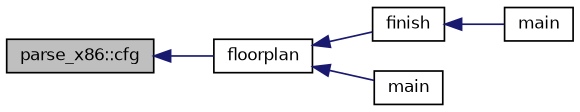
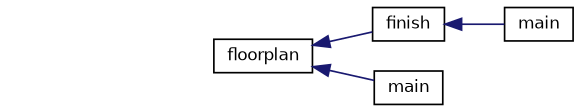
  digraph {
    rankdir=LR
    node [color=black fillcolor=white fontname=Helvetica fontsize=10 shape=record style=filled]
    edge [color=midnightblue dir=back fontname=Helvetica fontsize=10 labelfontname=Helvetica labelfontsize=10 style=solid]
-   n1 [fillcolor=grey75 fontcolor=black height=0.2 label="parse_x86::cfg" width=0.4]
    n2 [height=0.2 label=floorplan width=0.4]
    n3 [height=0.2 label=finish width=0.4]
    n4 [height=0.2 label=main width=0.4]
    n5 [height=0.2 label=main width=0.4]
-   n1 -> n2
    n2 -> n3
    n2 -> n5
    n3 -> n4
  }
